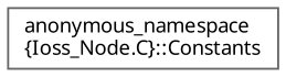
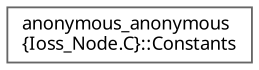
  digraph {
    rankdir=LR
    fontname="Noto Sans"
-   n1 [color=grey40 fillcolor=white fontname="Noto Sans" fontsize=10 height=0.2 label="anonymous_namespace\l\{Ioss_Node.C\}::Constants" shape=box style=filled width=0.4]
+   n1 [color=grey40 fillcolor=white fontname="Noto Sans" fontsize=10 height=0.2 label="anonymous_anonymous\l\{Ioss_Node.C\}::Constants" shape=box style=filled width=0.4]
  }
